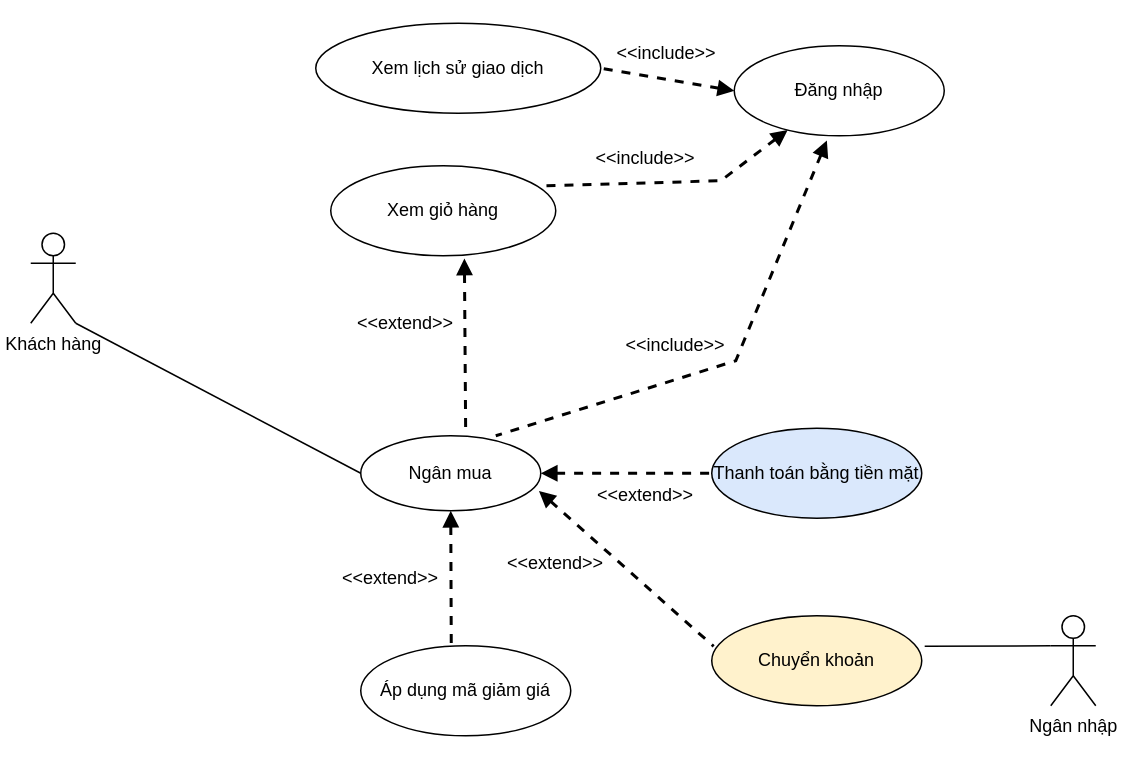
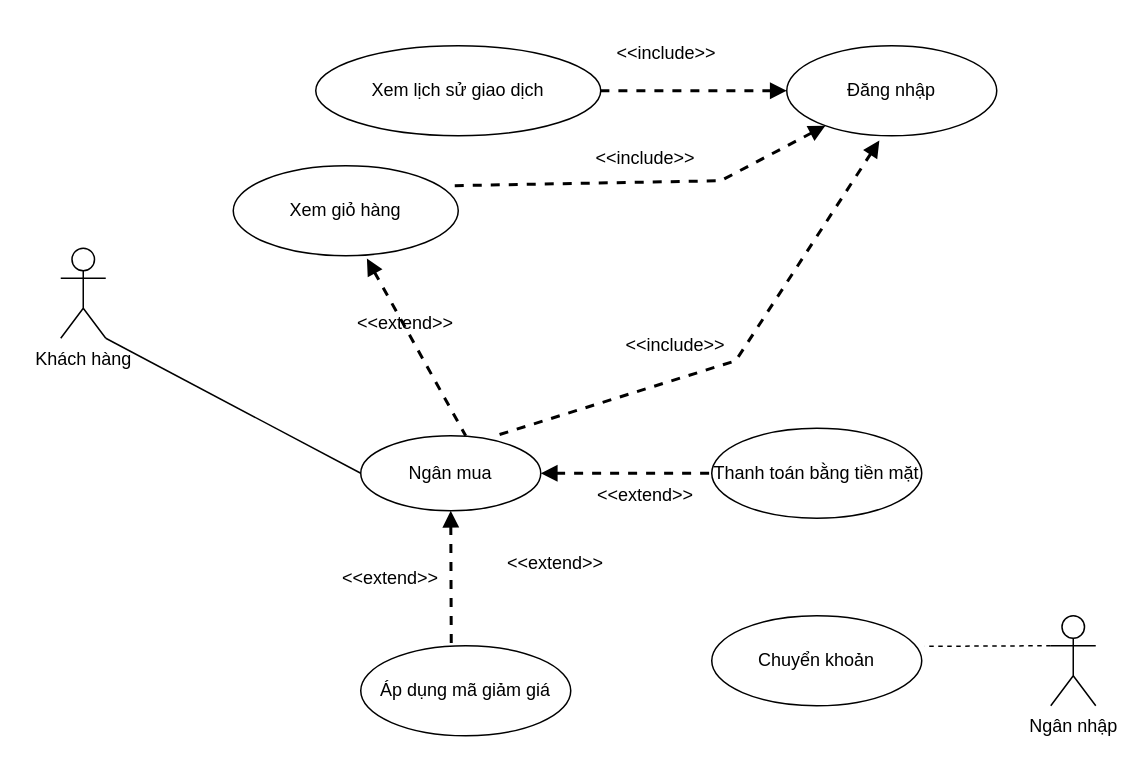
  <mxCell id="0" />
  <mxCell id="1" parent="0" />
- <mxCell id="2" value="Khách hàng" style="shape=umlActor;verticalLabelPosition=bottom;verticalAlign=top;html=1;outlineConnect=0;" parent="1" vertex="1"><mxGeometry x="20" y="155" width="30" height="60" as="geometry" /></mxCell>
- <mxCell id="3" value="Xem lịch sử giao dịch" style="ellipse;whiteSpace=wrap;html=1;" parent="1" vertex="1"><mxGeometry x="210" y="15" width="190" height="60" as="geometry" /></mxCell>
- <mxCell id="4" value="Xem giỏ hàng" style="ellipse;whiteSpace=wrap;html=1;" parent="1" vertex="1"><mxGeometry x="220" y="110" width="150" height="60" as="geometry" /></mxCell>
+ <mxCell id="2" value="Khách hàng" style="shape=umlActor;verticalLabelPosition=bottom;verticalAlign=top;html=1;outlineConnect=0;" parent="1" vertex="1"><mxGeometry x="40" y="165" width="30" height="60" as="geometry" /></mxCell>
+ <mxCell id="3" value="Xem lịch sử giao dịch" style="ellipse;whiteSpace=wrap;html=1;" parent="1" vertex="1"><mxGeometry x="210" y="30" width="190" height="60" as="geometry" /></mxCell>
+ <mxCell id="4" value="Xem giỏ hàng" style="ellipse;whiteSpace=wrap;html=1;" parent="1" vertex="1"><mxGeometry x="155" y="110" width="150" height="60" as="geometry" /></mxCell>
  <mxCell id="5" value="Ngân mua" style="ellipse;whiteSpace=wrap;html=1;" parent="1" vertex="1"><mxGeometry x="240" y="290" width="120" height="50" as="geometry" /></mxCell>
- <mxCell id="6" value="Đăng nhập" style="ellipse;whiteSpace=wrap;html=1;" parent="1" vertex="1"><mxGeometry x="489" y="30" width="140" height="60" as="geometry" /></mxCell>
- <mxCell id="7" value="Thanh toán bằng tiền mặt" style="ellipse;whiteSpace=wrap;html=1;fillColor=#dae8fc;" parent="1" vertex="1"><mxGeometry x="474" y="285" width="140" height="60" as="geometry" /></mxCell>
+ <mxCell id="6" value="Đăng nhập" style="ellipse;whiteSpace=wrap;html=1;" parent="1" vertex="1"><mxGeometry x="524" y="30" width="140" height="60" as="geometry" /></mxCell>
+ <mxCell id="7" value="Thanh toán bằng tiền mặt" style="ellipse;whiteSpace=wrap;html=1;" parent="1" vertex="1"><mxGeometry x="474" y="285" width="140" height="60" as="geometry" /></mxCell>
  <mxCell id="8" value="Ngân nhập" style="shape=umlActor;verticalLabelPosition=bottom;verticalAlign=top;html=1;outlineConnect=0;" parent="1" vertex="1"><mxGeometry x="700" y="410" width="30" height="60" as="geometry" /></mxCell>
  <mxCell id="9" value="" style="endArrow=none;dashed=1;html=1;strokeWidth=2;rounded=0;startArrow=block;startFill=1;entryX=0.952;entryY=0.223;entryDx=0;entryDy=0;entryPerimeter=0;" parent="1" source="6" target="4" edge="1"><mxGeometry width="50" height="50" relative="1" as="geometry"><mxPoint x="440" y="170" as="sourcePoint" /><mxPoint x="440" y="240" as="targetPoint" /><Array as="points"><mxPoint x="480" y="120" /></Array></mxGeometry></mxCell>
  <mxCell id="10" value="" style="endArrow=none;dashed=1;html=1;strokeWidth=2;rounded=0;startArrow=block;startFill=1;exitX=0;exitY=0.5;exitDx=0;exitDy=0;entryX=1;entryY=0.5;entryDx=0;entryDy=0;" parent="1" source="6" target="3" edge="1"><mxGeometry width="50" height="50" relative="1" as="geometry"><mxPoint x="260" y="0" as="sourcePoint" /><mxPoint x="420" y="50" as="targetPoint" /></mxGeometry></mxCell>
  <mxCell id="11" value="" style="endArrow=none;dashed=1;html=1;strokeWidth=2;rounded=0;startArrow=block;startFill=1;exitX=1;exitY=0.5;exitDx=0;exitDy=0;entryX=0;entryY=0.5;entryDx=0;entryDy=0;" parent="1" source="5" target="7" edge="1"><mxGeometry width="50" height="50" relative="1" as="geometry"><mxPoint x="400" y="320" as="sourcePoint" /><mxPoint x="470" y="310" as="targetPoint" /></mxGeometry></mxCell>
- <mxCell id="12" value="" style="endArrow=none;html=1;rounded=0;exitX=0;exitY=0.333;exitDx=0;exitDy=0;exitPerimeter=0;entryX=1.014;entryY=0.34;entryDx=0;entryDy=0;entryPerimeter=0;" parent="1" source="8" target="20" edge="1"><mxGeometry width="50" height="50" relative="1" as="geometry"><mxPoint x="390" y="390" as="sourcePoint" /><mxPoint x="663.76" y="370.2" as="targetPoint" /></mxGeometry></mxCell>
+ <mxCell id="12" value="" style="endArrow=none;html=1;rounded=0;exitX=0;exitY=0.333;exitDx=0;exitDy=0;exitPerimeter=0;entryX=1.014;entryY=0.34;entryDx=0;entryDy=0;entryPerimeter=0;dashed=1;" parent="1" source="8" target="20" edge="1"><mxGeometry width="50" height="50" relative="1" as="geometry"><mxPoint x="390" y="390" as="sourcePoint" /><mxPoint x="663.76" y="370.2" as="targetPoint" /></mxGeometry></mxCell>
  <mxCell id="13" value="&amp;lt;&amp;lt;include&amp;gt;&amp;gt;" style="text;html=1;align=center;verticalAlign=middle;whiteSpace=wrap;rounded=0;" parent="1" vertex="1"><mxGeometry x="400" y="90" width="60" height="30" as="geometry" /></mxCell>
  <mxCell id="14" value="&amp;lt;&amp;lt;include&amp;gt;&amp;gt;" style="text;html=1;align=center;verticalAlign=middle;whiteSpace=wrap;rounded=0;" parent="1" vertex="1"><mxGeometry x="414" y="20" width="60" height="30" as="geometry" /></mxCell>
  <mxCell id="15" value="" style="endArrow=none;dashed=1;html=1;strokeWidth=2;rounded=0;startArrow=block;startFill=1;entryX=0.583;entryY=0;entryDx=0;entryDy=0;entryPerimeter=0;exitX=0.594;exitY=1.031;exitDx=0;exitDy=0;exitPerimeter=0;" parent="1" source="4" target="5" edge="1"><mxGeometry width="50" height="50" relative="1" as="geometry"><mxPoint x="390" y="184.59" as="sourcePoint" /><mxPoint x="276.1" y="280" as="targetPoint" /></mxGeometry></mxCell>
  <mxCell id="16" value="&amp;lt;&amp;lt;extend&amp;gt;&amp;gt;" style="text;html=1;align=center;verticalAlign=middle;whiteSpace=wrap;rounded=0;" parent="1" vertex="1"><mxGeometry x="240" y="200" width="60" height="30" as="geometry" /></mxCell>
  <mxCell id="17" value="&amp;lt;&amp;lt;extend&amp;gt;&amp;gt;" style="text;html=1;align=center;verticalAlign=middle;whiteSpace=wrap;rounded=0;" parent="1" vertex="1"><mxGeometry x="400" y="315" width="60" height="30" as="geometry" /></mxCell>
  <mxCell id="18" style="edgeStyle=orthogonalEdgeStyle;rounded=0;orthogonalLoop=1;jettySize=auto;html=1;exitX=0.5;exitY=1;exitDx=0;exitDy=0;" parent="1" edge="1"><mxGeometry relative="1" as="geometry"><mxPoint x="399" y="270" as="sourcePoint" /><mxPoint x="399" y="270" as="targetPoint" /></mxGeometry></mxCell>
  <mxCell id="19" value="" style="endArrow=none;html=1;rounded=0;exitX=1;exitY=1;exitDx=0;exitDy=0;exitPerimeter=0;entryX=0;entryY=0.5;entryDx=0;entryDy=0;" parent="1" source="2" target="5" edge="1"><mxGeometry width="50" height="50" relative="1" as="geometry"><mxPoint x="390" y="290" as="sourcePoint" /><mxPoint x="440" y="240" as="targetPoint" /></mxGeometry></mxCell>
- <mxCell id="20" value="Chuyển khoản" style="ellipse;whiteSpace=wrap;html=1;fillColor=#fff2cc;" parent="1" vertex="1"><mxGeometry x="474" y="410" width="140" height="60" as="geometry" /></mxCell>
- <mxCell id="21" value="" style="endArrow=none;dashed=1;html=1;strokeWidth=2;rounded=0;startArrow=block;startFill=1;entryX=0.009;entryY=0.34;entryDx=0;entryDy=0;entryPerimeter=0;exitX=0.99;exitY=0.736;exitDx=0;exitDy=0;exitPerimeter=0;" parent="1" source="5" target="20" edge="1"><mxGeometry width="50" height="50" relative="1" as="geometry"><mxPoint x="368" y="315" as="sourcePoint" /><mxPoint x="450" y="280" as="targetPoint" /></mxGeometry></mxCell>
+ <mxCell id="20" value="Chuyển khoản" style="ellipse;whiteSpace=wrap;html=1;" parent="1" vertex="1"><mxGeometry x="474" y="410" width="140" height="60" as="geometry" /></mxCell>
  <mxCell id="22" value="&amp;lt;&amp;lt;extend&amp;gt;&amp;gt;" style="text;html=1;align=center;verticalAlign=middle;whiteSpace=wrap;rounded=0;" parent="1" vertex="1"><mxGeometry x="340" y="360" width="60" height="30" as="geometry" /></mxCell>
  <mxCell id="23" value="Áp dụng mã giảm giá" style="ellipse;whiteSpace=wrap;html=1;" vertex="1" parent="1"><mxGeometry x="240" y="430" width="140" height="60" as="geometry" /></mxCell>
  <mxCell id="24" value="" style="endArrow=none;dashed=1;html=1;strokeWidth=2;rounded=0;startArrow=block;startFill=1;entryX=0.431;entryY=-0.007;entryDx=0;entryDy=0;entryPerimeter=0;exitX=0.5;exitY=1;exitDx=0;exitDy=0;" edge="1" parent="1" source="5" target="23"><mxGeometry width="50" height="50" relative="1" as="geometry"><mxPoint x="288" y="353.5" as="sourcePoint" /><mxPoint x="370" y="386.5" as="targetPoint" /></mxGeometry></mxCell>
  <mxCell id="25" value="&amp;lt;&amp;lt;extend&amp;gt;&amp;gt;" style="text;html=1;align=center;verticalAlign=middle;whiteSpace=wrap;rounded=0;" vertex="1" parent="1"><mxGeometry x="230" y="370" width="60" height="30" as="geometry" /></mxCell>
  <mxCell id="26" value="" style="endArrow=none;dashed=1;html=1;strokeWidth=2;rounded=0;startArrow=block;startFill=1;exitX=0.441;exitY=1.053;exitDx=0;exitDy=0;entryX=0.75;entryY=0;entryDx=0;entryDy=0;entryPerimeter=0;exitPerimeter=0;" edge="1" parent="1" source="6" target="5"><mxGeometry width="50" height="50" relative="1" as="geometry"><mxPoint x="499" y="70" as="sourcePoint" /><mxPoint x="410" y="70" as="targetPoint" /><Array as="points"><mxPoint x="490" y="240" /></Array></mxGeometry></mxCell>
  <mxCell id="27" value="&amp;lt;&amp;lt;include&amp;gt;&amp;gt;" style="text;html=1;align=center;verticalAlign=middle;whiteSpace=wrap;rounded=0;" vertex="1" parent="1"><mxGeometry x="420" y="215" width="60" height="30" as="geometry" /></mxCell>
